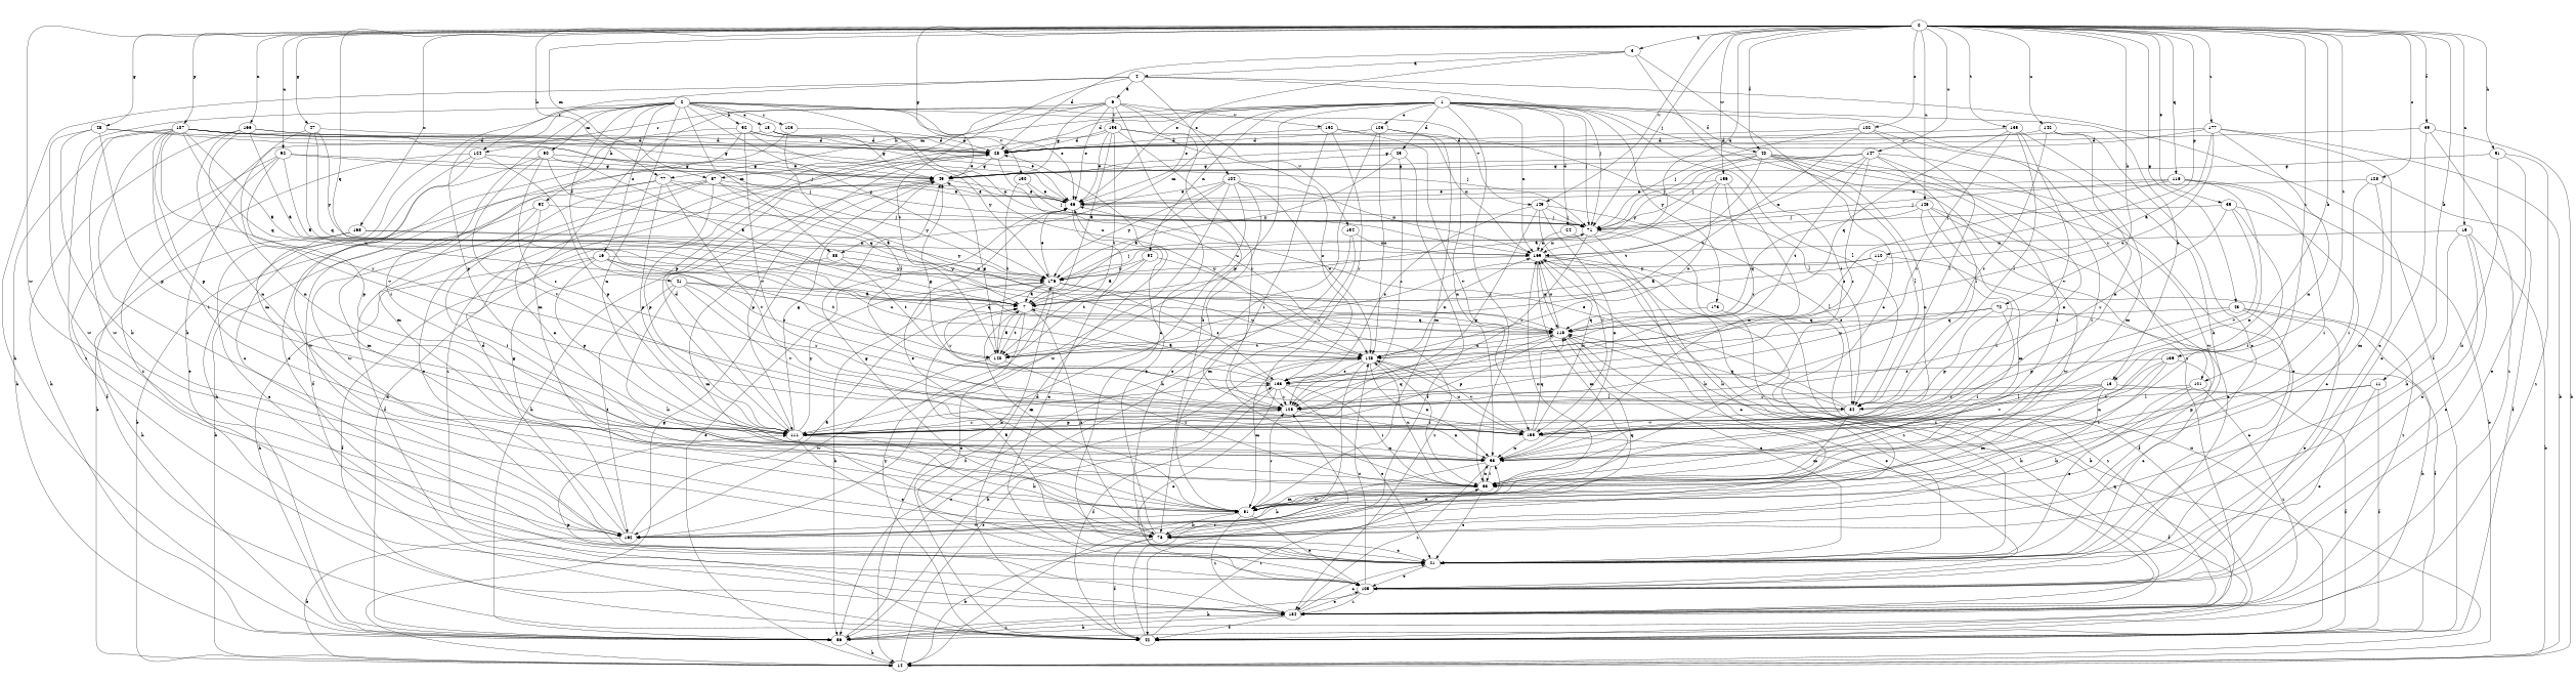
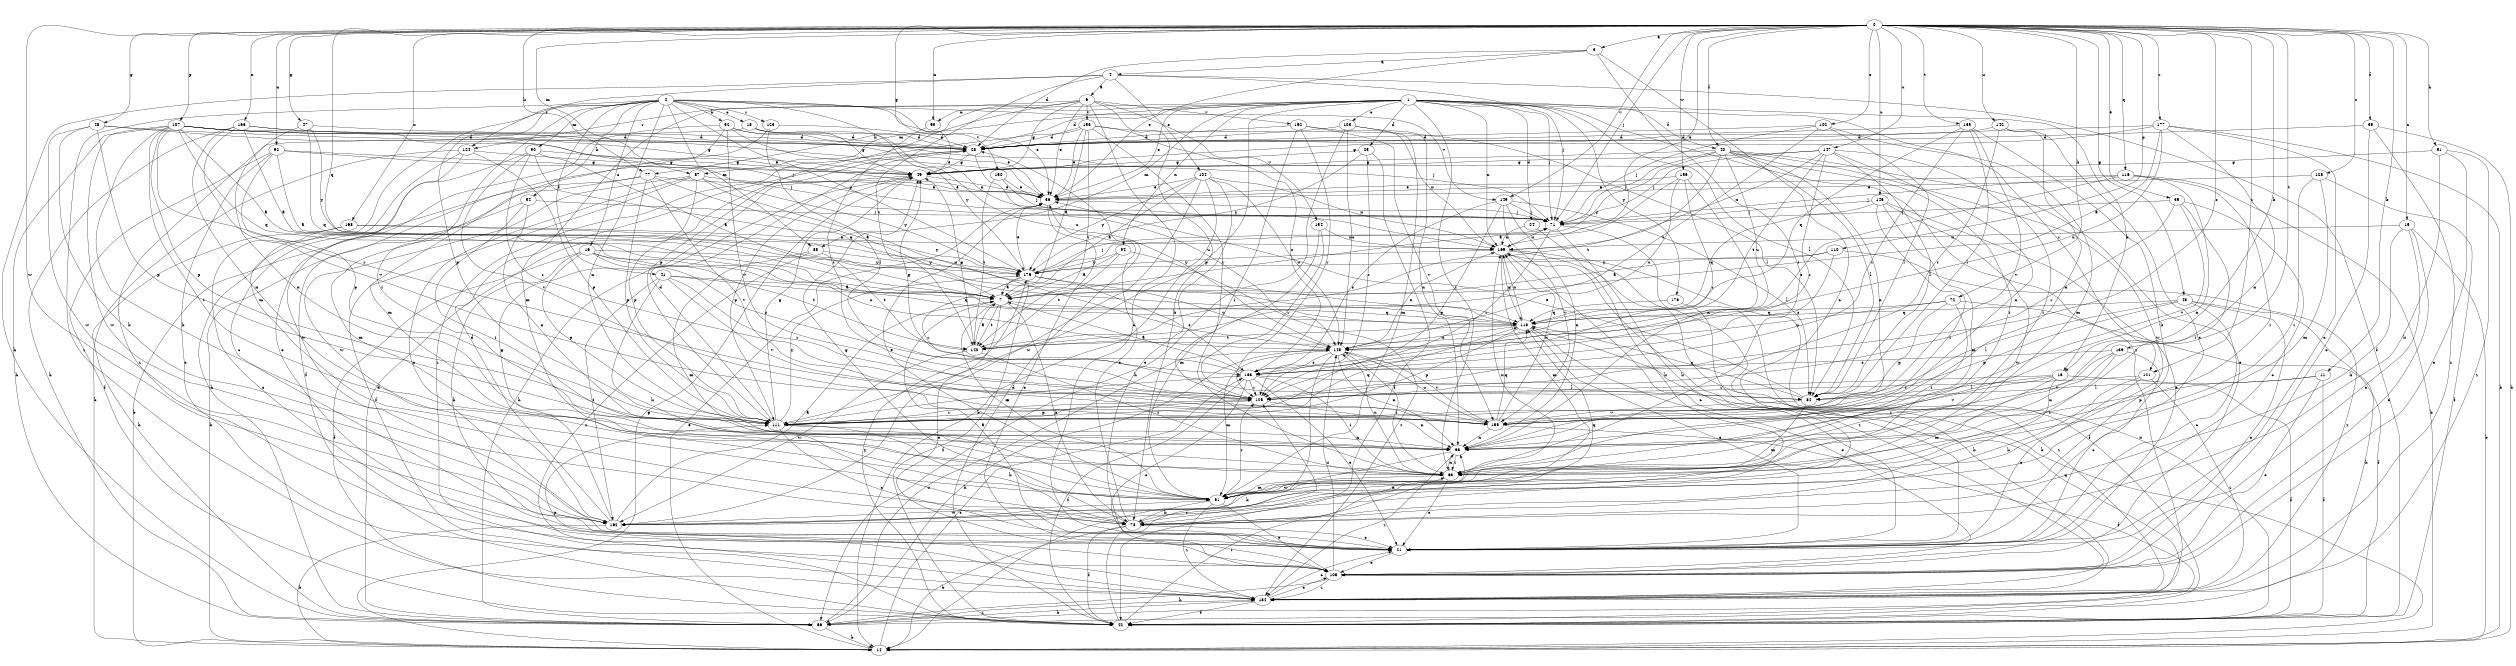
  strict digraph {
    0
    3
    11
    13
    15
    35
    39
    40
    43
    47
    48
    49
    51
    71
    72
    77
    87
    92
+   93
    102
    107
    110
    116
    118
    121
    128
    133
    135
    139
    142
    146
    147
    149
    156
    162
    166
    168
    169
    177
    28
    36
    63
    4
    21
    84
    111
    42
    105
    91
    78
    125
    155
    14
    184
    98
    176
    140
    56
    148
    7
    1
    24
    25
    88
    94
    103
    173
    2
    16
    18
    41
    52
    54
    90
    123
    150
    6
    104
    124
    152
    153
    154
    0 -> 3 [label=a]
    0 -> 11 [label=b]
    0 -> 13 [label=b]
    0 -> 15 [label=c]
    0 -> 35 [label=e]
    0 -> 39 [label=f]
    0 -> 40 [label=f]
    0 -> 43 [label=g]
    0 -> 47 [label=g]
    0 -> 48 [label=g]
    0 -> 49 [label=g]
    0 -> 51 [label=h]
    0 -> 71 [label=j]
    0 -> 72 [label=k]
    0 -> 77 [label=k]
    0 -> 87 [label=m]
    0 -> 92 [label=n]
+   0 -> 93 [label=n]
    0 -> 102 [label=o]
    0 -> 107 [label=p]
    0 -> 110 [label=p]
    0 -> 116 [label=q]
    0 -> 118 [label=q]
    0 -> 121 [label=r]
    0 -> 128 [label=s]
+   0 -> 133 [label=s]
    0 -> 135 [label=t]
    0 -> 139 [label=t]
    0 -> 142 [label=u]
    0 -> 146 [label=u]
    0 -> 147 [label=u]
    0 -> 149 [label=v]
    0 -> 156 [label=w]
    0 -> 162 [label=w]
    0 -> 166 [label=x]
    0 -> 168 [label=x]
    0 -> 169 [label=x]
    0 -> 177 [label=z]
    3 -> 28 [label=d]
    3 -> 36 [label=e]
    3 -> 63 [label=i]
    3 -> 4 [label=a]
    3 -> 21 [label=c]
    11 -> 84 [label=l]
    11 -> 111 [label=p]
    11 -> 42 [label=f]
    11 -> 105 [label=o]
    13 -> 84 [label=l]
    13 -> 42 [label=f]
    13 -> 91 [label=m]
    13 -> 78 [label=k]
    13 -> 125 [label=r]
    13 -> 155 [label=v]
    15 -> 169 [label=x]
    15 -> 21 [label=c]
    15 -> 105 [label=o]
    15 -> 78 [label=k]
    15 -> 14 [label=b]
    35 -> 71 [label=j]
    35 -> 63 [label=i]
    35 -> 21 [label=c]
    35 -> 125 [label=r]
    35 -> 155 [label=v]
    39 -> 28 [label=d]
    39 -> 105 [label=o]
    39 -> 14 [label=b]
    39 -> 184 [label=z]
    40 -> 49 [label=g]
    40 -> 71 [label=j]
    40 -> 162 [label=w]
    40 -> 63 [label=i]
    40 -> 84 [label=l]
    40 -> 105 [label=o]
    40 -> 98 [label=n]
    40 -> 176 [label=y]
    40 -> 140 [label=t]
    43 -> 118 [label=q]
    43 -> 21 [label=c]
+   43 -> 84 [label=l]
    43 -> 111 [label=p]
    43 -> 105 [label=o]
    43 -> 56 [label=h]
    47 -> 118 [label=q]
    47 -> 28 [label=d]
    47 -> 98 [label=n]
    47 -> 176 [label=y]
-   47 -> 148 [label=u]
+   40 -> 148 [label=u]
    48 -> 162 [label=w]
    48 -> 28 [label=d]
    48 -> 36 [label=e]
    48 -> 111 [label=p]
    48 -> 78 [label=k]
    49 -> 36 [label=e]
    49 -> 111 [label=p]
    49 -> 56 [label=h]
    51 -> 49 [label=g]
    51 -> 105 [label=o]
    51 -> 78 [label=k]
    51 -> 184 [label=z]
-   71 -> 169 [label=x]
+   169 -> 71 [label=x]
    71 -> 78 [label=k]
    71 -> 125 [label=r]
    71 -> 184 [label=z]
    72 -> 118 [label=q]
    72 -> 63 [label=i]
    72 -> 111 [label=p]
    72 -> 42 [label=f]
    72 -> 148 [label=u]
    77 -> 36 [label=e]
    77 -> 111 [label=p]
    77 -> 91 [label=m]
    77 -> 155 [label=v]
    77 -> 14 [label=b]
    77 -> 7 [label=a]
    87 -> 162 [label=w]
    87 -> 36 [label=e]
    87 -> 21 [label=c]
    87 -> 111 [label=p]
    87 -> 42 [label=f]
    87 -> 176 [label=y]
    87 -> 148 [label=u]
    92 -> 49 [label=g]
    92 -> 71 [label=j]
    92 -> 111 [label=p]
    92 -> 42 [label=f]
    92 -> 105 [label=o]
    92 -> 7 [label=a]
+   93 -> 125 [label=r]
    102 -> 71 [label=j]
    102 -> 28 [label=d]
    102 -> 84 [label=l]
    102 -> 91 [label=m]
    102 -> 140 [label=t]
    107 -> 49 [label=g]
    107 -> 71 [label=j]
    107 -> 118 [label=q]
    107 -> 162 [label=w]
    107 -> 28 [label=d]
    107 -> 36 [label=e]
    107 -> 63 [label=i]
    107 -> 111 [label=p]
    107 -> 78 [label=k]
    107 -> 125 [label=r]
    107 -> 56 [label=h]
    107 -> 7 [label=a]
    110 -> 133 [label=s]
    110 -> 184 [label=z]
    110 -> 176 [label=y]
    110 -> 7 [label=a]
    116 -> 71 [label=j]
    116 -> 133 [label=s]
    116 -> 36 [label=e]
    116 -> 63 [label=i]
    116 -> 14 [label=b]
    116 -> 98 [label=n]
    118 -> 169 [label=x]
    118 -> 21 [label=c]
    118 -> 111 [label=p]
    118 -> 105 [label=o]
    118 -> 140 [label=t]
    118 -> 148 [label=u]
    121 -> 21 [label=c]
    121 -> 78 [label=k]
    121 -> 125 [label=r]
    121 -> 184 [label=z]
    128 -> 36 [label=e]
    128 -> 63 [label=i]
    128 -> 42 [label=f]
    128 -> 91 [label=m]
    133 -> 49 [label=g]
    133 -> 63 [label=i]
    133 -> 21 [label=c]
    133 -> 84 [label=l]
    133 -> 42 [label=f]
    133 -> 105 [label=o]
    133 -> 125 [label=r]
    133 -> 7 [label=a]
    135 -> 118 [label=q]
    135 -> 28 [label=d]
    135 -> 84 [label=l]
    135 -> 78 [label=k]
    135 -> 125 [label=r]
    135 -> 155 [label=v]
    139 -> 133 [label=s]
    139 -> 63 [label=i]
    139 -> 21 [label=c]
    139 -> 155 [label=v]
    139 -> 98 [label=n]
    142 -> 28 [label=d]
    142 -> 21 [label=c]
    142 -> 125 [label=r]
    142 -> 98 [label=n]
    146 -> 71 [label=j]
    146 -> 118 [label=q]
    146 -> 162 [label=w]
    146 -> 63 [label=i]
    146 -> 105 [label=o]
    146 -> 91 [label=m]
    147 -> 49 [label=g]
    147 -> 71 [label=j]
    147 -> 169 [label=x]
    147 -> 63 [label=i]
    147 -> 84 [label=l]
    147 -> 125 [label=r]
    147 -> 98 [label=n]
    147 -> 140 [label=t]
    149 -> 71 [label=j]
    149 -> 133 [label=s]
    149 -> 84 [label=l]
    149 -> 111 [label=p]
    149 -> 155 [label=v]
    149 -> 98 [label=n]
    156 -> 36 [label=e]
    156 -> 125 [label=r]
    156 -> 98 [label=n]
    156 -> 148 [label=u]
    156 -> 7 [label=a]
    162 -> 49 [label=g]
    162 -> 118 [label=q]
    162 -> 28 [label=d]
    162 -> 14 [label=b]
    162 -> 7 [label=a]
    166 -> 28 [label=d]
    166 -> 36 [label=e]
    166 -> 155 [label=v]
    166 -> 98 [label=n]
    166 -> 56 [label=h]
    166 -> 7 [label=a]
    168 -> 169 [label=x]
    168 -> 21 [label=c]
    168 -> 176 [label=y]
    168 -> 56 [label=h]
    169 -> 118 [label=q]
    169 -> 21 [label=c]
    169 -> 42 [label=f]
    169 -> 91 [label=m]
    169 -> 14 [label=b]
    169 -> 184 [label=z]
    169 -> 176 [label=y]
    177 -> 49 [label=g]
-   177 -> 28 [label=r]
+   177 -> 28 [label=d]
    177 -> 21 [label=c]
    177 -> 14 [label=b]
    177 -> 98 [label=n]
    177 -> 148 [label=u]
    177 -> 7 [label=a]
    28 -> 49 [label=g]
    28 -> 148 [label=u]
    36 -> 71 [label=j]
    36 -> 105 [label=o]
    63 -> 21 [label=c]
    63 -> 91 [label=m]
    63 -> 98 [label=n]
    63 -> 148 [label=u]
    4 -> 71 [label=j]
    4 -> 42 [label=f]
    4 -> 140 [label=t]
    4 -> 56 [label=h]
    4 -> 6 [label=a]
    4 -> 104 [label=o]
    4 -> 124 [label=r]
    21 -> 105 [label=o]
    21 -> 7 [label=a]
    84 -> 118 [label=q]
    84 -> 36 [label=e]
    84 -> 91 [label=m]
    84 -> 155 [label=v]
    111 -> 49 [label=g]
    111 -> 118 [label=q]
    111 -> 133 [label=s]
    111 -> 28 [label=d]
    111 -> 21 [label=c]
    111 -> 78 [label=k]
    111 -> 125 [label=r]
    111 -> 98 [label=n]
    111 -> 176 [label=y]
    42 -> 169 [label=x]
    42 -> 28 [label=d]
    42 -> 63 [label=i]
    42 -> 125 [label=r]
    42 -> 176 [label=y]
    105 -> 184 [label=z]
    105 -> 56 [label=h]
    105 -> 148 [label=u]
    91 -> 162 [label=w]
    91 -> 169 [label=x]
    91 -> 36 [label=e]
    91 -> 105 [label=o]
    91 -> 78 [label=k]
    91 -> 125 [label=r]
    91 -> 184 [label=z]
    78 -> 49 [label=g]
    78 -> 36 [label=e]
    78 -> 21 [label=c]
    78 -> 42 [label=f]
    78 -> 14 [label=b]
    78 -> 98 [label=n]
    125 -> 111 [label=p]
    125 -> 98 [label=n]
    155 -> 118 [label=q]
    155 -> 169 [label=x]
    155 -> 42 [label=f]
    155 -> 98 [label=n]
    155 -> 148 [label=u]
    14 -> 49 [label=g]
    14 -> 133 [label=s]
    14 -> 36 [label=e]
    184 -> 21 [label=c]
    184 -> 111 [label=p]
    184 -> 42 [label=f]
    184 -> 105 [label=o]
    184 -> 56 [label=h]
    98 -> 162 [label=w]
    98 -> 63 [label=i]
    98 -> 184 [label=z]
    176 -> 71 [label=j]
    176 -> 133 [label=s]
    176 -> 36 [label=e]
    176 -> 42 [label=f]
    176 -> 125 [label=r]
-   176 -> 56 [label=h]
    176 -> 148 [label=u]
    176 -> 7 [label=a]
    140 -> 49 [label=g]
    140 -> 162 [label=w]
    140 -> 63 [label=i]
    140 -> 7 [label=a]
    56 -> 118 [label=q]
    56 -> 28 [label=d]
    56 -> 14 [label=b]
    56 -> 184 [label=z]
    56 -> 148 [label=u]
    148 -> 133 [label=s]
    148 -> 169 [label=x]
    148 -> 63 [label=i]
    148 -> 91 [label=m]
    148 -> 155 [label=v]
    148 -> 14 [label=b]
    148 -> 98 [label=n]
    148 -> 56 [label=h]
    7 -> 118 [label=q]
    7 -> 105 [label=o]
    7 -> 91 [label=m]
    7 -> 78 [label=k]
    7 -> 140 [label=t]
    1 -> 13 [label=b]
    1 -> 40 [label=f]
    1 -> 71 [label=j]
    1 -> 77 [label=k]
    1 -> 87 [label=m]
+   1 -> 93 [label=n]
    1 -> 121 [label=r]
    1 -> 169 [label=x]
    1 -> 28 [label=d]
    1 -> 36 [label=e]
    1 -> 63 [label=i]
    1 -> 84 [label=l]
    1 -> 111 [label=p]
    1 -> 184 [label=z]
    1 -> 24 [label=d]
    1 -> 25 [label=d]
    1 -> 88 [label=m]
    1 -> 94 [label=n]
    1 -> 103 [label=o]
    1 -> 173 [label=y]
    24 -> 169 [label=x]
    24 -> 78 [label=k]
    25 -> 49 [label=g]
    25 -> 42 [label=f]
    25 -> 125 [label=r]
    25 -> 176 [label=y]
    88 -> 91 [label=m]
+   88 -> 184 [label=z]
    88 -> 176 [label=y]
    88 -> 140 [label=t]
    94 -> 184 [label=z]
    94 -> 176 [label=y]
    94 -> 140 [label=t]
    94 -> 7 [label=a]
    103 -> 28 [label=d]
    103 -> 91 [label=m]
    103 -> 98 [label=n]
    103 -> 56 [label=h]
    103 -> 148 [label=u]
    173 -> 118 [label=q]
    173 -> 184 [label=z]
    2 -> 149 [label=v]
    2 -> 36 [label=e]
    2 -> 63 [label=i]
    2 -> 111 [label=p]
    2 -> 91 [label=m]
    2 -> 184 [label=z]
    2 -> 98 [label=n]
    2 -> 176 [label=y]
    2 -> 148 [label=u]
    2 -> 88 [label=m]
    2 -> 16 [label=c]
    2 -> 18 [label=c]
    2 -> 41 [label=f]
    2 -> 52 [label=h]
    2 -> 54 [label=h]
    2 -> 90 [label=m]
    2 -> 123 [label=r]
    2 -> 150 [label=v]
    16 -> 133 [label=s]
    16 -> 111 [label=p]
    16 -> 42 [label=f]
    16 -> 176 [label=y]
    16 -> 140 [label=t]
-   16 -> 56 [label=h]
+   16 -> 21 [label=h]
    16 -> 148 [label=u]
    18 -> 49 [label=g]
    18 -> 169 [label=x]
    18 -> 28 [label=d]
    18 -> 184 [label=z]
    41 -> 118 [label=q]
    41 -> 162 [label=t]
    41 -> 78 [label=k]
    41 -> 125 [label=r]
    41 -> 155 [label=v]
    41 -> 7 [label=a]
    52 -> 71 [label=j]
    52 -> 28 [label=d]
    52 -> 105 [label=o]
    52 -> 91 [label=m]
    52 -> 155 [label=v]
    52 -> 176 [label=y]
    54 -> 71 [label=j]
    54 -> 63 [label=i]
    54 -> 14 [label=b]
    54 -> 98 [label=n]
    90 -> 49 [label=g]
    90 -> 118 [label=q]
    90 -> 21 [label=c]
    90 -> 125 [label=r]
    90 -> 155 [label=v]
    90 -> 7 [label=a]
    123 -> 28 [label=d]
    123 -> 84 [label=l]
    123 -> 42 [label=f]
    150 -> 71 [label=j]
    150 -> 36 [label=e]
    150 -> 140 [label=t]
    6 -> 49 [label=g]
    6 -> 36 [label=e]
    6 -> 21 [label=c]
    6 -> 111 [label=p]
    6 -> 91 [label=m]
    6 -> 78 [label=k]
    6 -> 124 [label=r]
    6 -> 152 [label=v]
    6 -> 153 [label=v]
    6 -> 154 [label=v]
    104 -> 162 [label=w]
    104 -> 169 [label=x]
    104 -> 36 [label=e]
    104 -> 21 [label=c]
    104 -> 14 [label=b]
    104 -> 176 [label=y]
    104 -> 148 [label=u]
    104 -> 7 [label=a]
    124 -> 49 [label=g]
    124 -> 162 [label=w]
    124 -> 111 [label=p]
    124 -> 14 [label=b]
    124 -> 56 [label=h]
    152 -> 169 [label=x]
    152 -> 28 [label=d]
    152 -> 63 [label=i]
    152 -> 125 [label=r]
    152 -> 155 [label=v]
    153 -> 133 [label=s]
    153 -> 28 [label=d]
    153 -> 36 [label=e]
    153 -> 84 [label=l]
    153 -> 125 [label=r]
    153 -> 184 [label=z]
    153 -> 140 [label=t]
    153 -> 7 [label=a]
    154 -> 169 [label=x]
    154 -> 91 [label=m]
    154 -> 125 [label=r]
  }
